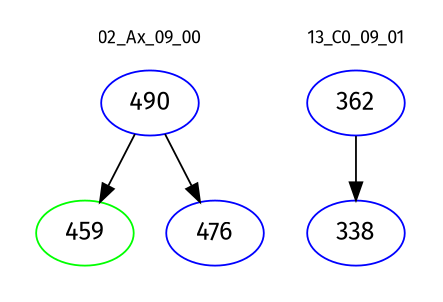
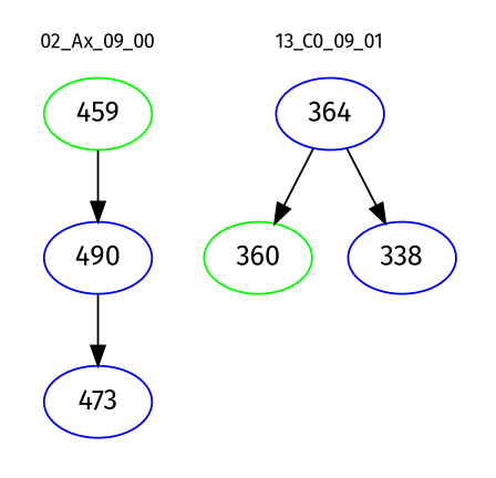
  digraph {
    fontname="Fira Sans"
    node [color=blue fontname="Fira Sans"]
    edge [color=black fontname="Fira Sans"]
    n1 [label=490]
    n2 [color=green label=459]
-   n3 [label=476]
-   n4 [label=362]
+   n3 [label=473]
+   n4 [label=364]
+   n5 [color=green label=360]
    n6 [label=338]
    subgraph cluster_1 {
      color=white
      fontsize=10
      label="02_Ax_09_00"
      n1
      n2
      n3
    }
    subgraph cluster_2 {
      color=white
      fontsize=10
      label="13_C0_09_01"
      n4
+     n5
      n6
    }
-   n1 -> n2
+   n2 -> n1
    n1 -> n3
+   n4 -> n5
    n4 -> n6
  }
